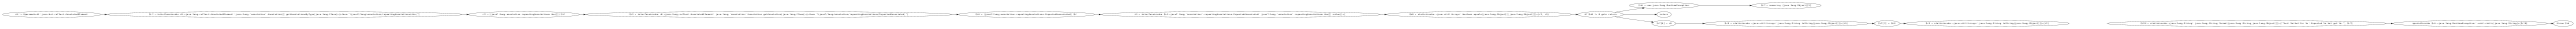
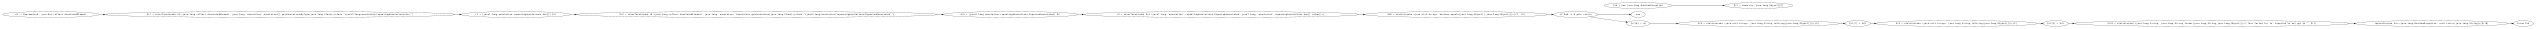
  digraph {
    fontname="Roboto Mono"
    rankdir=LR
    node [fontname="Roboto Mono"]
    edge [fontname="Roboto Mono"]
    n1 [label="r0 := @parameter0: java.but.reflect.AnnotatedElement"]
    "$r1 = interfaceinvoke r0.<java.lang.reflect.AnnotatedElement: java.lang.'annotation'.Annotation[] getAnnotationsByType(java.lang.Class)>(class \"LjavaT/lang/annotation/repeatingAnnotations/Ann;\")"
    "r2 = (javaT.lang.annotation.repeatingAnnotations.Ann[]) $r1"
    "$r3 = interfaceinvoke r0.<java.lang.reflect.AnnotatedElement: java.lang.'annotation'.Annotation getAnnotation(java.lang.Class)>(class \"LjavaT/lang/annotation/repeatingAnnotations/ExpectedAssociated;\")"
    "$r4 = (javaT.lang.annotation.repeatingAnnotations.ExpectedAssociated) $r3"
    "r5 = interfaceinvoke $r4.<javaT.lang.'annotation'.repeatingAnnotations.ExpectedAssociated: javaT.lang.'annotation'.repeatingAnnotations.Ann[] value()>()"
    "$z0 = staticinvoke <java.util.Arrays: boolean equals(java.lang.Object[],java.lang.Object[])>(r2, r5)"
    "if $z0 != 0 goto return"
    "$r6 = new java.lang.RuntimeException"
-   return
+   return [label=new]
    "$r7[0] = r0"
    "$r7 = newarray (java.lang.Object)[3]"
    "$r8 = staticinvoke <java.util.Arrays: java.lang.String toString(java.lang.Object[])>(r5)"
    "$r7[1] = $r8"
    "$r9 = staticinvoke <java.util.Arrays: java.lang.String toString(java.lang.Object[])>(r2)"
+   "$r7[2] = $r9"
    "$r10 = staticinvoke <java.lang.String: java.lang.String format(java.lang.String,java.lang.Object[])>(\"Test failed for %s: Expected %s but got %s.\", $r7)"
    "specialinvoke $r6.<java.lang.RuntimeException: void <init>(java.lang.String)>($r10)"
    "throw $r6"
    n1 -> "$r1 = interfaceinvoke r0.<java.lang.reflect.AnnotatedElement: java.lang.'annotation'.Annotation[] getAnnotationsByType(java.lang.Class)>(class \"LjavaT/lang/annotation/repeatingAnnotations/Ann;\")"
    "$r1 = interfaceinvoke r0.<java.lang.reflect.AnnotatedElement: java.lang.'annotation'.Annotation[] getAnnotationsByType(java.lang.Class)>(class \"LjavaT/lang/annotation/repeatingAnnotations/Ann;\")" -> "r2 = (javaT.lang.annotation.repeatingAnnotations.Ann[]) $r1"
    "r2 = (javaT.lang.annotation.repeatingAnnotations.Ann[]) $r1" -> "$r3 = interfaceinvoke r0.<java.lang.reflect.AnnotatedElement: java.lang.'annotation'.Annotation getAnnotation(java.lang.Class)>(class \"LjavaT/lang/annotation/repeatingAnnotations/ExpectedAssociated;\")"
    "$r3 = interfaceinvoke r0.<java.lang.reflect.AnnotatedElement: java.lang.'annotation'.Annotation getAnnotation(java.lang.Class)>(class \"LjavaT/lang/annotation/repeatingAnnotations/ExpectedAssociated;\")" -> "$r4 = (javaT.lang.annotation.repeatingAnnotations.ExpectedAssociated) $r3"
    "$r4 = (javaT.lang.annotation.repeatingAnnotations.ExpectedAssociated) $r3" -> "r5 = interfaceinvoke $r4.<javaT.lang.'annotation'.repeatingAnnotations.ExpectedAssociated: javaT.lang.'annotation'.repeatingAnnotations.Ann[] value()>()"
    "r5 = interfaceinvoke $r4.<javaT.lang.'annotation'.repeatingAnnotations.ExpectedAssociated: javaT.lang.'annotation'.repeatingAnnotations.Ann[] value()>()" -> "$z0 = staticinvoke <java.util.Arrays: boolean equals(java.lang.Object[],java.lang.Object[])>(r2, r5)"
    "$z0 = staticinvoke <java.util.Arrays: boolean equals(java.lang.Object[],java.lang.Object[])>(r2, r5)" -> "if $z0 != 0 goto return"
-   "if $z0 != 0 goto return" -> "$r6 = new java.lang.RuntimeException"
    "if $z0 != 0 goto return" -> return
    "if $z0 != 0 goto return" -> "$r7[0] = r0"
    "$r6 = new java.lang.RuntimeException" -> "$r7 = newarray (java.lang.Object)[3]"
    "$r7[0] = r0" -> "$r8 = staticinvoke <java.util.Arrays: java.lang.String toString(java.lang.Object[])>(r5)"
    "$r8 = staticinvoke <java.util.Arrays: java.lang.String toString(java.lang.Object[])>(r5)" -> "$r7[1] = $r8"
    "$r7[1] = $r8" -> "$r9 = staticinvoke <java.util.Arrays: java.lang.String toString(java.lang.Object[])>(r2)"
+   "$r9 = staticinvoke <java.util.Arrays: java.lang.String toString(java.lang.Object[])>(r2)" -> "$r7[2] = $r9"
+   "$r7[2] = $r9" -> "$r10 = staticinvoke <java.lang.String: java.lang.String format(java.lang.String,java.lang.Object[])>(\"Test failed for %s: Expected %s but got %s.\", $r7)"
    "$r10 = staticinvoke <java.lang.String: java.lang.String format(java.lang.String,java.lang.Object[])>(\"Test failed for %s: Expected %s but got %s.\", $r7)" -> "specialinvoke $r6.<java.lang.RuntimeException: void <init>(java.lang.String)>($r10)"
    "specialinvoke $r6.<java.lang.RuntimeException: void <init>(java.lang.String)>($r10)" -> "throw $r6"
  }
